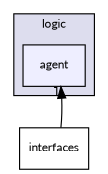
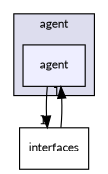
  digraph {
    compound=true
    fontname=Lato
    node [fontname=Lato fontsize=10 shape=box]
    edge [headlabel=1 labeldistance=1.5 labelfontname=Helvetica labelfontsize=10 fontname=Lato]
    n1 [fillcolor="#eeeeff" label=agent pencolor=black style=filled]
    n2 [label=interfaces]
    subgraph cluster_1 {
      bgcolor="#ddddee"
      fontsize=10
-     label=logic
+     label=agent
      pencolor=black
      n1
    }
+   n1 -> n2
    n2 -> n1
  }
